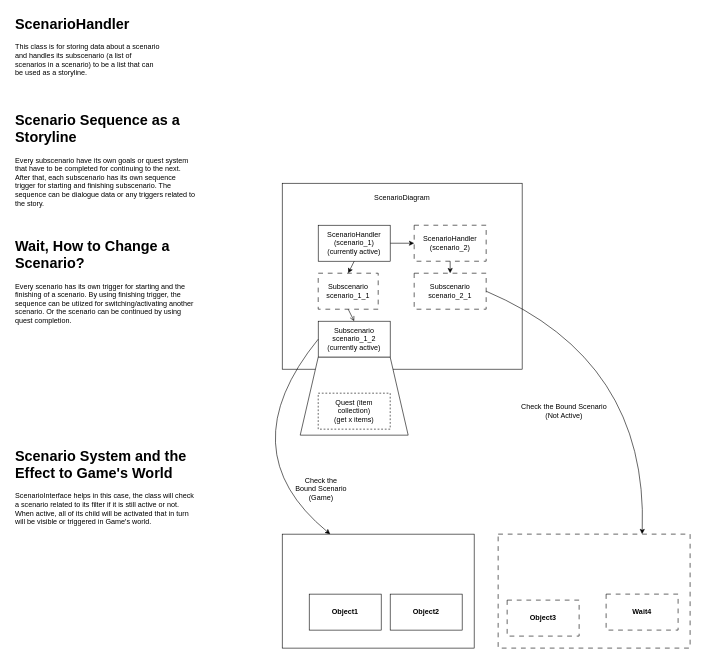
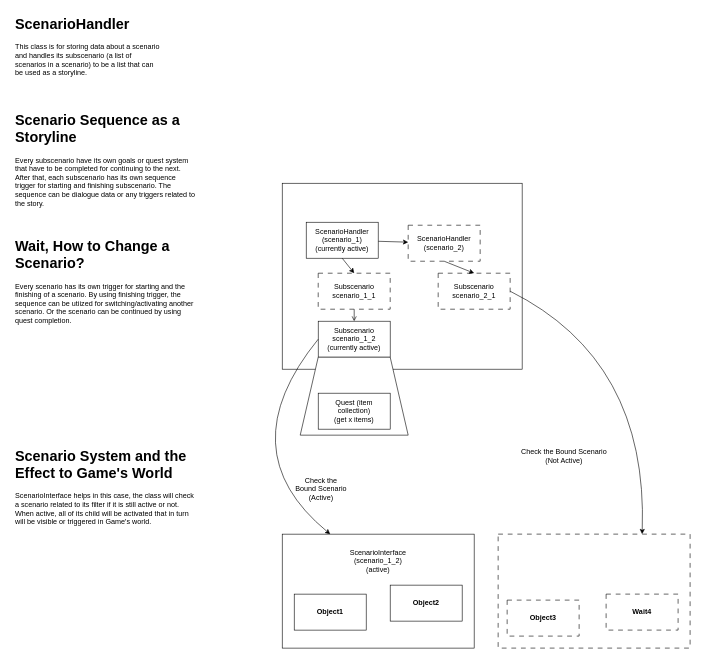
  <mxCell id="0" />
  <mxCell id="1" parent="0" />
  <mxCell id="2" value="" style="rounded=0;whiteSpace=wrap;html=1;" parent="1" vertex="1"><mxGeometry x="470" y="890" width="320" height="190" as="geometry" /></mxCell>
  <mxCell id="3" value="" style="rounded=0;whiteSpace=wrap;html=1;" parent="1" vertex="1"><mxGeometry x="470" y="305" width="400" height="310" as="geometry" /></mxCell>
  <mxCell id="4" value="&lt;h1&gt;ScenarioHandler&lt;/h1&gt;&lt;p&gt;This class is for storing data about a scenario and handles its subscenario (a list of scenarios in a scenario) to be a list that can be used as a storyline.&lt;/p&gt;" style="text;html=1;strokeColor=none;fillColor=none;spacing=5;spacingTop=-20;whiteSpace=wrap;overflow=hidden;rounded=0;" parent="1" vertex="1"><mxGeometry x="20" y="20" width="250" height="140" as="geometry" /></mxCell>
  <mxCell id="5" value="&lt;h1&gt;Scenario Sequence as a Storyline&lt;/h1&gt;&lt;p&gt;Every subscenario have its own goals or quest system that have to be completed for continuing to the next. After that, each subscenario has its own sequence trigger for starting and finishing subscenario. The sequence can be dialogue data or any triggers related to the story.&lt;br&gt;&lt;/p&gt;" style="text;html=1;strokeColor=none;fillColor=none;spacing=5;spacingTop=-20;whiteSpace=wrap;overflow=hidden;rounded=0;" parent="1" vertex="1"><mxGeometry x="20" y="180" width="310" height="170" as="geometry" /></mxCell>
  <mxCell id="6" value="&lt;h1&gt;Wait, How to Change a Scenario?&lt;/h1&gt;&lt;p&gt;Every scenario has its own trigger for starting and the finishing of a scenario. By using finishing trigger, the sequence can be utiized for switching/activating another scenario. Or the scenario can be continued by using quest completion.&lt;/p&gt;&lt;p&gt;&lt;span style=&quot;background-color: initial;&quot;&gt;&lt;br&gt;&lt;/span&gt;&lt;/p&gt;" style="text;html=1;strokeColor=none;fillColor=none;spacing=5;spacingTop=-20;whiteSpace=wrap;overflow=hidden;rounded=0;" parent="1" vertex="1"><mxGeometry x="20" y="390" width="310" height="250" as="geometry" /></mxCell>
  <mxCell id="7" value="&lt;h1&gt;Scenario System and the Effect to Game's World&lt;/h1&gt;&lt;p&gt;ScenarioInterface helps in this case, the class will check a scenario related to its filter if it is still active or not. When active, all of its child will be activated that in turn will be visible or triggered in Game's world.&lt;br&gt;&lt;/p&gt;" style="text;html=1;strokeColor=none;fillColor=none;spacing=5;spacingTop=-20;whiteSpace=wrap;overflow=hidden;rounded=0;" parent="1" vertex="1"><mxGeometry x="20" y="740" width="310" height="180" as="geometry" /></mxCell>
- <mxCell id="8" value="ScenarioDiagram" style="text;html=1;strokeColor=none;fillColor=none;align=center;verticalAlign=middle;whiteSpace=wrap;rounded=0;" parent="1" vertex="1"><mxGeometry x="640" y="315" width="60" height="30" as="geometry" /></mxCell>
+ <mxCell id="9" value="ScenarioInterface&lt;br&gt;(scenario_1_2)&lt;br&gt;(active)" style="text;html=1;strokeColor=none;fillColor=none;align=center;verticalAlign=middle;whiteSpace=wrap;rounded=0;" parent="1" vertex="1"><mxGeometry x="600" y="920" width="60" height="30" as="geometry" /></mxCell>
  <mxCell id="10" value="" style="edgeStyle=none;html=1;" parent="1" source="11" target="14" edge="1"><mxGeometry relative="1" as="geometry" /></mxCell>
- <mxCell id="11" value="ScenarioHandler&lt;br&gt;(scenario_1)&lt;br&gt;(currently active)" style="rounded=0;whiteSpace=wrap;html=1;" parent="1" vertex="1"><mxGeometry x="530" y="375" width="120" height="60" as="geometry" /></mxCell>
- <mxCell id="12" value="Subscenario&lt;br&gt;scenario_1_1" style="rounded=0;whiteSpace=wrap;html=1;dashed=1;dashPattern=8 8;" parent="1" vertex="1"><mxGeometry x="530" y="455" width="100" height="60" as="geometry" /></mxCell>
+ <mxCell id="11" value="ScenarioHandler&lt;br&gt;(scenario_1)&lt;br&gt;(currently active)" style="rounded=0;whiteSpace=wrap;html=1;" parent="1" vertex="1"><mxGeometry x="510" y="370" width="120" height="60" as="geometry" /></mxCell>
+ <mxCell id="12" value="Subscenario&lt;br&gt;scenario_1_1" style="rounded=0;whiteSpace=wrap;html=1;dashed=1;dashPattern=8 8;" parent="1" vertex="1"><mxGeometry x="530" y="455" width="120" height="60" as="geometry" /></mxCell>
  <mxCell id="13" value="Subscenario&lt;br&gt;scenario_1_2&lt;br&gt;(currently active)" style="rounded=0;whiteSpace=wrap;html=1;" parent="1" vertex="1"><mxGeometry x="530" y="535" width="120" height="60" as="geometry" /></mxCell>
- <mxCell id="14" value="ScenarioHandler&lt;br&gt;(scenario_2)" style="rounded=0;whiteSpace=wrap;html=1;dashed=1;dashPattern=8 8;" parent="1" vertex="1"><mxGeometry x="690" y="375" width="120" height="60" as="geometry" /></mxCell>
- <mxCell id="15" value="Subscenario&lt;br&gt;scenario_2_1" style="rounded=0;whiteSpace=wrap;html=1;dashed=1;dashPattern=8 8;" parent="1" vertex="1"><mxGeometry x="690" y="455" width="120" height="60" as="geometry" /></mxCell>
+ <mxCell id="14" value="ScenarioHandler&lt;br&gt;(scenario_2)" style="rounded=0;whiteSpace=wrap;html=1;dashed=1;dashPattern=8 8;" parent="1" vertex="1"><mxGeometry x="680" y="375" width="120" height="60" as="geometry" /></mxCell>
+ <mxCell id="15" value="Subscenario&lt;br&gt;scenario_2_1" style="rounded=0;whiteSpace=wrap;html=1;dashed=1;dashPattern=8 8;" parent="1" vertex="1"><mxGeometry x="730" y="455" width="120" height="60" as="geometry" /></mxCell>
  <mxCell id="16" value="" style="endArrow=classic;html=1;exitX=0.5;exitY=1;exitDx=0;exitDy=0;entryX=0.5;entryY=0;entryDx=0;entryDy=0;" parent="1" source="11" target="12" edge="1"><mxGeometry width="50" height="50" relative="1" as="geometry"><mxPoint x="470" y="585" as="sourcePoint" /><mxPoint x="520" y="535" as="targetPoint" /></mxGeometry></mxCell>
  <mxCell id="17" value="" style="endArrow=open;html=1;exitX=0.5;exitY=1;exitDx=0;exitDy=0;entryX=0.5;entryY=0;entryDx=0;entryDy=0;" parent="1" source="12" target="13" edge="1"><mxGeometry width="50" height="50" relative="1" as="geometry"><mxPoint x="470" y="585" as="sourcePoint" /><mxPoint x="520" y="535" as="targetPoint" /></mxGeometry></mxCell>
  <mxCell id="18" value="" style="endArrow=classic;html=1;exitX=0.5;exitY=1;exitDx=0;exitDy=0;entryX=0.5;entryY=0;entryDx=0;entryDy=0;" parent="1" source="14" target="15" edge="1"><mxGeometry width="50" height="50" relative="1" as="geometry"><mxPoint x="470" y="585" as="sourcePoint" /><mxPoint x="520" y="535" as="targetPoint" /></mxGeometry></mxCell>
  <mxCell id="19" value="" style="shape=trapezoid;perimeter=trapezoidPerimeter;whiteSpace=wrap;html=1;fixedSize=1;size=30;" parent="1" vertex="1"><mxGeometry x="500" y="595" width="180" height="130" as="geometry" /></mxCell>
- <mxCell id="20" value="Quest (item collection)&lt;br&gt;(get x items)" style="rounded=0;whiteSpace=wrap;html=1;dashed=1;" parent="1" vertex="1"><mxGeometry x="530" y="655" width="120" height="60" as="geometry" /></mxCell>
- <mxCell id="21" value="Object1" style="rounded=0;whiteSpace=wrap;html=1;fontStyle=1" parent="1" vertex="1"><mxGeometry x="515" y="990" width="120" height="60" as="geometry" /></mxCell>
- <mxCell id="22" value="Object2" style="rounded=0;whiteSpace=wrap;html=1;fontStyle=1" parent="1" vertex="1"><mxGeometry x="650" y="990" width="120" height="60" as="geometry" /></mxCell>
+ <mxCell id="20" value="Quest (item collection)&lt;br&gt;(get x items)" style="rounded=0;whiteSpace=wrap;html=1;" parent="1" vertex="1"><mxGeometry x="530" y="655" width="120" height="60" as="geometry" /></mxCell>
+ <mxCell id="21" value="Object1" style="rounded=0;whiteSpace=wrap;html=1;fontStyle=1" parent="1" vertex="1"><mxGeometry x="490" y="990" width="120" height="60" as="geometry" /></mxCell>
+ <mxCell id="22" value="Object2" style="rounded=0;whiteSpace=wrap;html=1;fontStyle=1" parent="1" vertex="1"><mxGeometry x="650" y="975" width="120" height="60" as="geometry" /></mxCell>
  <mxCell id="23" value="" style="rounded=0;whiteSpace=wrap;html=1;dashed=1;dashPattern=8 8;" parent="1" vertex="1"><mxGeometry x="830" y="890" width="320" height="190" as="geometry" /></mxCell>
  <mxCell id="24" value="Object3" style="rounded=0;whiteSpace=wrap;html=1;fontStyle=1;dashed=1;dashPattern=8 8;" parent="1" vertex="1"><mxGeometry x="845" y="1000" width="120" height="60" as="geometry" /></mxCell>
  <mxCell id="25" value="Wait4" style="rounded=0;whiteSpace=wrap;html=1;fontStyle=1;dashed=1;dashPattern=8 8;" parent="1" vertex="1"><mxGeometry x="1010" y="990" width="120" height="60" as="geometry" /></mxCell>
  <mxCell id="26" value="" style="endArrow=classic;html=1;exitX=1;exitY=0.5;exitDx=0;exitDy=0;entryX=0.75;entryY=0;entryDx=0;entryDy=0;curved=1;" parent="1" source="15" target="23" edge="1"><mxGeometry width="50" height="50" relative="1" as="geometry"><mxPoint x="640" y="650" as="sourcePoint" /><mxPoint x="690" y="600" as="targetPoint" /><Array as="points"><mxPoint x="1080" y="600" /></Array></mxGeometry></mxCell>
  <mxCell id="27" value="" style="endArrow=classic;html=1;exitX=0;exitY=0.5;exitDx=0;exitDy=0;entryX=0.25;entryY=0;entryDx=0;entryDy=0;curved=1;" parent="1" source="13" target="2" edge="1"><mxGeometry width="50" height="50" relative="1" as="geometry"><mxPoint x="470" y="630" as="sourcePoint" /><mxPoint x="690" y="600" as="targetPoint" /><Array as="points"><mxPoint x="380" y="750" /></Array></mxGeometry></mxCell>
- <mxCell id="28" value="Check the Bound Scenario&lt;br&gt;(Game)" style="text;html=1;strokeColor=none;fillColor=none;align=center;verticalAlign=middle;whiteSpace=wrap;rounded=0;" parent="1" vertex="1"><mxGeometry x="490" y="800" width="90" height="30" as="geometry" /></mxCell>
- <mxCell id="29" value="Check the Bound Scenario&lt;br&gt;(Not Active)" style="text;html=1;strokeColor=none;fillColor=none;align=center;verticalAlign=middle;whiteSpace=wrap;rounded=0;" parent="1" vertex="1"><mxGeometry x="860" y="670" width="160" height="30" as="geometry" /></mxCell>
+ <mxCell id="28" value="Check the Bound Scenario&lt;br&gt;(Active)" style="text;html=1;strokeColor=none;fillColor=none;align=center;verticalAlign=middle;whiteSpace=wrap;rounded=0;" parent="1" vertex="1"><mxGeometry x="490" y="800" width="90" height="30" as="geometry" /></mxCell>
+ <mxCell id="29" value="Check the Bound Scenario&lt;br&gt;(Not Active)" style="text;html=1;strokeColor=none;fillColor=none;align=center;verticalAlign=middle;whiteSpace=wrap;rounded=0;" parent="1" vertex="1"><mxGeometry x="860" y="745" width="160" height="30" as="geometry" /></mxCell>
